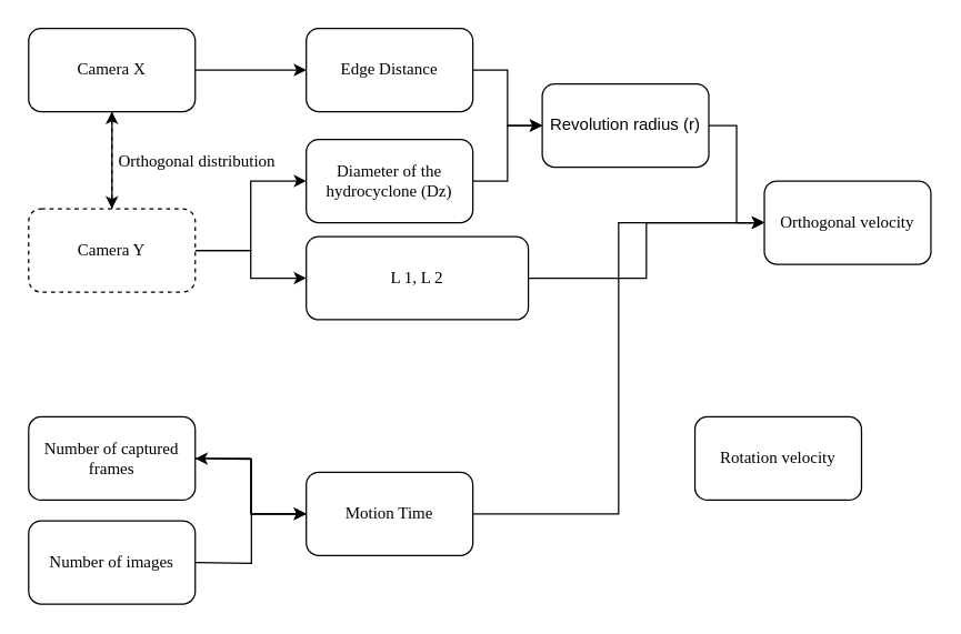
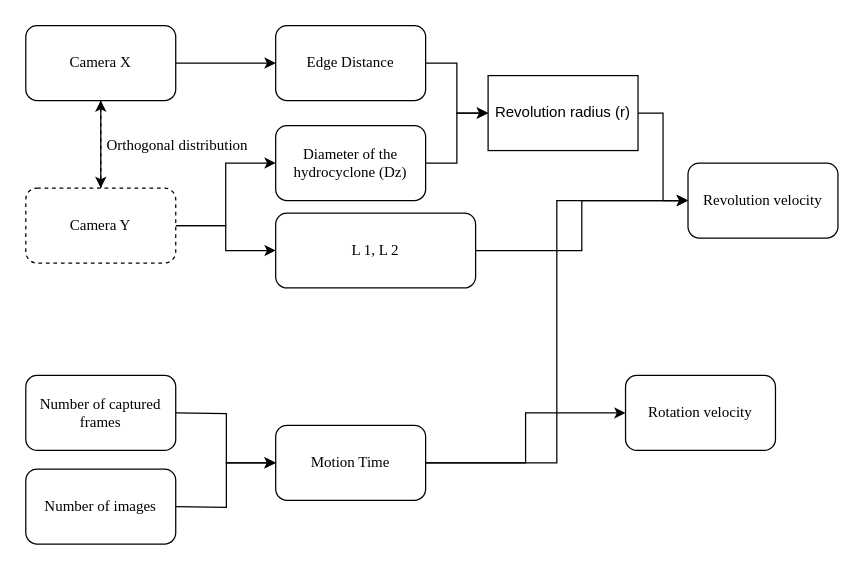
  <mxCell id="0" />
  <mxCell id="1" parent="0" />
  <mxCell id="2" style="edgeStyle=orthogonalEdgeStyle;rounded=0;orthogonalLoop=1;jettySize=auto;html=1;entryX=0.5;entryY=0;entryDx=0;entryDy=0;fontFamily=Times New Roman;fontSize=12;fontColor=default;dashed=1;" parent="1" source="5" target="9" edge="1"><mxGeometry relative="1" as="geometry" /></mxCell>
  <mxCell id="3" value="Orthogonal distribution" style="edgeLabel;html=1;align=center;verticalAlign=middle;resizable=0;points=[];rounded=1;shadow=0;glass=0;strokeColor=default;strokeWidth=1;fontFamily=Times New Roman;fontSize=12;fontColor=default;fillColor=default;" parent="2" vertex="1" connectable="0"><mxGeometry x="0.006" y="-2" relative="1" as="geometry"><mxPoint x="62" as="offset" /></mxGeometry></mxCell>
  <mxCell id="4" style="edgeStyle=orthogonalEdgeStyle;rounded=0;orthogonalLoop=1;jettySize=auto;html=1;entryX=0;entryY=0.5;entryDx=0;entryDy=0;fontFamily=Times New Roman;fontSize=12;fontColor=default;" parent="1" source="5" target="11" edge="1"><mxGeometry relative="1" as="geometry" /></mxCell>
  <mxCell id="5" value="&lt;font face=&quot;Times New Roman&quot;&gt;Camera X&lt;/font&gt;" style="rounded=1;whiteSpace=wrap;html=1;shadow=0;glass=0;strokeColor=default;strokeWidth=1;align=center;verticalAlign=middle;fontFamily=Helvetica;fontSize=12;fontColor=default;fillColor=default;" parent="1" vertex="1"><mxGeometry x="20" y="20" width="120" height="60" as="geometry" /></mxCell>
  <mxCell id="6" style="edgeStyle=orthogonalEdgeStyle;rounded=0;orthogonalLoop=1;jettySize=auto;html=1;entryX=0;entryY=0.5;entryDx=0;entryDy=0;fontFamily=Times New Roman;fontSize=12;fontColor=default;" parent="1" source="9" target="13" edge="1"><mxGeometry relative="1" as="geometry" /></mxCell>
  <mxCell id="7" style="edgeStyle=orthogonalEdgeStyle;rounded=0;orthogonalLoop=1;jettySize=auto;html=1;entryX=0;entryY=0.5;entryDx=0;entryDy=0;fontFamily=Times New Roman;fontSize=12;fontColor=default;" parent="1" source="9" target="23" edge="1"><mxGeometry relative="1" as="geometry" /></mxCell>
  <mxCell id="8" style="edgeStyle=orthogonalEdgeStyle;rounded=0;orthogonalLoop=1;jettySize=auto;html=1;fontFamily=Times New Roman;fontSize=12;fontColor=default;" parent="1" source="9" edge="1"><mxGeometry relative="1" as="geometry"><mxPoint x="80" y="80" as="targetPoint" /></mxGeometry></mxCell>
  <mxCell id="9" value="&lt;font face=&quot;Times New Roman&quot;&gt;Camera Y&lt;/font&gt;" style="rounded=1;whiteSpace=wrap;html=1;shadow=0;glass=0;strokeColor=default;strokeWidth=1;align=center;verticalAlign=middle;fontFamily=Helvetica;fontSize=12;fontColor=default;fillColor=default;dashed=1;" parent="1" vertex="1"><mxGeometry x="20" y="150" width="120" height="60" as="geometry" /></mxCell>
  <mxCell id="10" style="edgeStyle=orthogonalEdgeStyle;rounded=0;orthogonalLoop=1;jettySize=auto;html=1;entryX=0;entryY=0.5;entryDx=0;entryDy=0;fontFamily=Times New Roman;fontSize=12;fontColor=default;" parent="1" source="11" target="19" edge="1"><mxGeometry relative="1" as="geometry" /></mxCell>
  <mxCell id="11" value="&lt;font face=&quot;Times New Roman&quot;&gt;Edge Distance&lt;/font&gt;" style="rounded=1;whiteSpace=wrap;html=1;shadow=0;glass=0;strokeColor=default;strokeWidth=1;align=center;verticalAlign=middle;fontFamily=Helvetica;fontSize=12;fontColor=default;fillColor=default;" parent="1" vertex="1"><mxGeometry x="220" y="20" width="120" height="60" as="geometry" /></mxCell>
  <mxCell id="12" style="edgeStyle=orthogonalEdgeStyle;rounded=0;orthogonalLoop=1;jettySize=auto;html=1;entryX=0;entryY=0.5;entryDx=0;entryDy=0;fontFamily=Times New Roman;fontSize=12;fontColor=default;" parent="1" source="13" target="19" edge="1"><mxGeometry relative="1" as="geometry" /></mxCell>
  <mxCell id="13" value="&lt;font face=&quot;Times New Roman&quot;&gt;Diameter of the hydrocyclone (Dz)&lt;/font&gt;" style="rounded=1;whiteSpace=wrap;html=1;shadow=0;glass=0;strokeColor=default;strokeWidth=1;align=center;verticalAlign=middle;fontFamily=Helvetica;fontSize=12;fontColor=default;fillColor=default;" parent="1" vertex="1"><mxGeometry x="220" y="100" width="120" height="60" as="geometry" /></mxCell>
  <mxCell id="14" style="edgeStyle=orthogonalEdgeStyle;rounded=0;orthogonalLoop=1;jettySize=auto;html=1;entryX=0;entryY=0.5;entryDx=0;entryDy=0;fontFamily=Times New Roman;fontSize=12;fontColor=default;" parent="1" target="26" edge="1"><mxGeometry relative="1" as="geometry"><mxPoint x="140" y="329.999" as="sourcePoint" /></mxGeometry></mxCell>
  <mxCell id="15" value="&lt;font face=&quot;Times New Roman&quot;&gt;Number of captured frames&lt;/font&gt;" style="rounded=1;whiteSpace=wrap;html=1;shadow=0;glass=0;strokeColor=default;strokeWidth=1;align=center;verticalAlign=middle;fontFamily=Helvetica;fontSize=12;fontColor=default;fillColor=default;" parent="1" vertex="1"><mxGeometry x="20" y="300" width="120" height="60" as="geometry" /></mxCell>
  <mxCell id="16" style="edgeStyle=orthogonalEdgeStyle;rounded=0;orthogonalLoop=1;jettySize=auto;html=1;entryX=0;entryY=0.5;entryDx=0;entryDy=0;fontFamily=Times New Roman;fontSize=12;fontColor=default;" parent="1" target="26" edge="1"><mxGeometry relative="1" as="geometry"><mxPoint x="140" y="404.969" as="sourcePoint" /></mxGeometry></mxCell>
  <mxCell id="17" value="&lt;font face=&quot;Times New Roman&quot;&gt;Number of images&lt;/font&gt;" style="rounded=1;whiteSpace=wrap;html=1;shadow=0;glass=0;strokeColor=default;strokeWidth=1;align=center;verticalAlign=middle;fontFamily=Helvetica;fontSize=12;fontColor=default;fillColor=default;" parent="1" vertex="1"><mxGeometry x="20" y="374.97" width="120" height="60" as="geometry" /></mxCell>
  <mxCell id="18" style="edgeStyle=orthogonalEdgeStyle;rounded=0;orthogonalLoop=1;jettySize=auto;html=1;entryX=0;entryY=0.5;entryDx=0;entryDy=0;fontFamily=Times New Roman;fontSize=12;fontColor=default;" parent="1" source="19" target="20" edge="1"><mxGeometry relative="1" as="geometry" /></mxCell>
- <mxCell id="19" value="Revolution radius (r)" style="rounded=1;whiteSpace=wrap;html=1;shadow=0;glass=0;strokeColor=default;strokeWidth=1;align=center;verticalAlign=middle;fontFamily=Helvetica;fontSize=12;fontColor=default;fillColor=default;" parent="1" vertex="1"><mxGeometry x="390" y="60" width="120" height="60" as="geometry" /></mxCell>
- <mxCell id="20" value="Orthogonal velocity" style="rounded=1;whiteSpace=wrap;html=1;shadow=0;glass=0;strokeColor=default;strokeWidth=1;align=center;verticalAlign=middle;fontFamily=Times New Roman;fontSize=12;fontColor=default;fillColor=default;" parent="1" vertex="1"><mxGeometry x="550" y="130" width="120" height="60" as="geometry" /></mxCell>
+ <mxCell id="19" value="Revolution radius (r)" style="whiteSpace=wrap;html=1;shadow=0;glass=0;strokeColor=default;strokeWidth=1;align=center;verticalAlign=middle;fontFamily=Helvetica;fontSize=12;fontColor=default;fillColor=default;rounded=0;" parent="1" vertex="1"><mxGeometry x="390" y="60" width="120" height="60" as="geometry" /></mxCell>
+ <mxCell id="20" value="Revolution velocity" style="rounded=1;whiteSpace=wrap;html=1;shadow=0;glass=0;strokeColor=default;strokeWidth=1;align=center;verticalAlign=middle;fontFamily=Times New Roman;fontSize=12;fontColor=default;fillColor=default;" parent="1" vertex="1"><mxGeometry x="550" y="130" width="120" height="60" as="geometry" /></mxCell>
  <mxCell id="21" value="Rotation velocity" style="rounded=1;whiteSpace=wrap;html=1;shadow=0;glass=0;strokeColor=default;strokeWidth=1;align=center;verticalAlign=middle;fontFamily=Times New Roman;fontSize=12;fontColor=default;fillColor=default;" parent="1" vertex="1"><mxGeometry x="500" y="300" width="120" height="60" as="geometry" /></mxCell>
  <mxCell id="22" style="edgeStyle=orthogonalEdgeStyle;rounded=0;orthogonalLoop=1;jettySize=auto;html=1;entryX=0;entryY=0.5;entryDx=0;entryDy=0;fontFamily=Times New Roman;fontSize=12;fontColor=default;" parent="1" source="23" target="20" edge="1"><mxGeometry relative="1" as="geometry" /></mxCell>
  <mxCell id="23" value="L 1,&amp;nbsp;&lt;span style=&quot;background-color: transparent; color: light-dark(rgb(0, 0, 0), rgb(255, 255, 255));&quot;&gt;L 2&lt;/span&gt;" style="rounded=1;whiteSpace=wrap;html=1;shadow=0;glass=0;strokeColor=default;strokeWidth=1;align=center;verticalAlign=middle;fontFamily=Times New Roman;fontSize=12;fontColor=default;fillColor=default;" parent="1" vertex="1"><mxGeometry x="220" y="170" width="160" height="60" as="geometry" /></mxCell>
  <mxCell id="24" style="edgeStyle=orthogonalEdgeStyle;rounded=0;orthogonalLoop=1;jettySize=auto;html=1;entryX=0;entryY=0.5;entryDx=0;entryDy=0;fontFamily=Times New Roman;fontSize=12;fontColor=default;" parent="1" source="26" target="20" edge="1"><mxGeometry relative="1" as="geometry" /></mxCell>
- <mxCell id="25" style="edgeStyle=orthogonalEdgeStyle;rounded=0;orthogonalLoop=1;jettySize=auto;html=1;fontFamily=Times New Roman;fontSize=12;fontColor=default;" parent="1" source="26" target="15" edge="1"><mxGeometry relative="1" as="geometry" /></mxCell>
+ <mxCell id="25" style="edgeStyle=orthogonalEdgeStyle;rounded=0;orthogonalLoop=1;jettySize=auto;html=1;entryX=0;entryY=0.5;entryDx=0;entryDy=0;fontFamily=Times New Roman;fontSize=12;fontColor=default;" parent="1" source="26" target="21" edge="1"><mxGeometry relative="1" as="geometry" /></mxCell>
  <mxCell id="26" value="Motion Time" style="rounded=1;whiteSpace=wrap;html=1;shadow=0;glass=0;strokeColor=default;strokeWidth=1;align=center;verticalAlign=middle;fontFamily=Times New Roman;fontSize=12;fontColor=default;fillColor=default;" parent="1" vertex="1"><mxGeometry x="220" y="339.94" width="120" height="60" as="geometry" /></mxCell>
